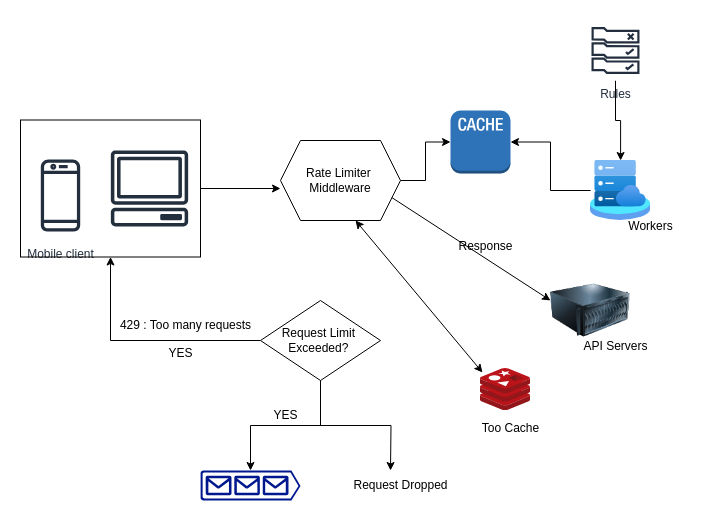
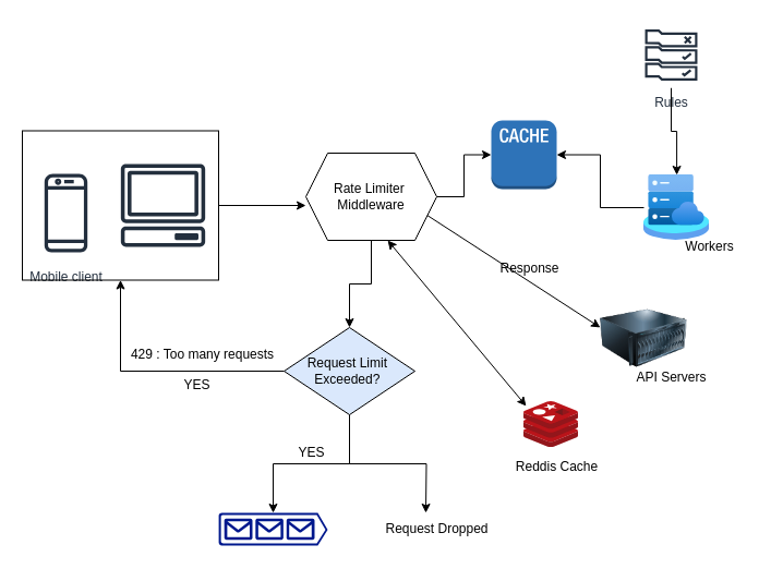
  <mxCell id="0" />
  <mxCell id="1" parent="0" />
  <mxCell id="2" value="" style="sketch=0;outlineConnect=0;fontColor=#232F3E;gradientColor=none;fillColor=#232F3D;strokeColor=none;dashed=0;verticalLabelPosition=bottom;verticalAlign=top;align=center;html=1;fontSize=12;fontStyle=0;aspect=fixed;pointerEvents=1;shape=mxgraph.aws4.client;" vertex="1" parent="1"><mxGeometry x="110" y="150" width="78" height="76" as="geometry" /></mxCell>
  <mxCell id="3" value="Mobile client" style="sketch=0;outlineConnect=0;fontColor=#232F3E;gradientColor=none;strokeColor=#232F3E;fillColor=#ffffff;dashed=0;verticalLabelPosition=bottom;verticalAlign=top;align=center;html=1;fontSize=12;fontStyle=0;aspect=fixed;shape=mxgraph.aws4.resourceIcon;resIcon=mxgraph.aws4.mobile_client;" vertex="1" parent="1"><mxGeometry x="30" y="150" width="60" height="90" as="geometry" /></mxCell>
  <mxCell id="4" value="" style="rounded=0;whiteSpace=wrap;html=1;fillColor=none;" vertex="1" parent="1"><mxGeometry x="20" y="119.5" width="180" height="137" as="geometry" /></mxCell>
  <mxCell id="5" style="edgeStyle=orthogonalEdgeStyle;rounded=0;orthogonalLoop=1;jettySize=auto;html=1;exitX=1;exitY=0.5;exitDx=0;exitDy=0;" edge="1" parent="1" source="7" target="9"><mxGeometry relative="1" as="geometry" /></mxCell>
+ <mxCell id="6" value="" style="edgeStyle=orthogonalEdgeStyle;rounded=0;orthogonalLoop=1;jettySize=auto;html=1;" edge="1" parent="1" source="7" target="21"><mxGeometry relative="1" as="geometry" /></mxCell>
  <mxCell id="7" value="Rate Limiter&amp;nbsp;&lt;div&gt;Middleware&lt;/div&gt;" style="shape=hexagon;perimeter=hexagonPerimeter2;whiteSpace=wrap;html=1;fixedSize=1;" vertex="1" parent="1"><mxGeometry x="280" y="140" width="120" height="80" as="geometry" /></mxCell>
  <mxCell id="8" style="edgeStyle=orthogonalEdgeStyle;rounded=0;orthogonalLoop=1;jettySize=auto;html=1;exitX=1;exitY=0.5;exitDx=0;exitDy=0;entryX=0;entryY=0.6;entryDx=0;entryDy=0;entryPerimeter=0;" edge="1" parent="1" source="4" target="7"><mxGeometry relative="1" as="geometry" /></mxCell>
  <mxCell id="9" value="" style="outlineConnect=0;dashed=0;verticalLabelPosition=bottom;verticalAlign=top;align=center;html=1;shape=mxgraph.aws3.cache_node;fillColor=#2E73B8;gradientColor=none;" vertex="1" parent="1"><mxGeometry x="450" y="110" width="60" height="63" as="geometry" /></mxCell>
  <mxCell id="10" value="" style="edgeStyle=orthogonalEdgeStyle;rounded=0;orthogonalLoop=1;jettySize=auto;html=1;" edge="1" parent="1" source="11" target="12"><mxGeometry relative="1" as="geometry" /></mxCell>
  <mxCell id="11" value="Rules" style="sketch=0;outlineConnect=0;fontColor=#232F3E;gradientColor=none;strokeColor=#232F3E;fillColor=#ffffff;dashed=0;verticalLabelPosition=bottom;verticalAlign=top;align=center;html=1;fontSize=12;fontStyle=0;aspect=fixed;shape=mxgraph.aws4.resourceIcon;resIcon=mxgraph.aws4.rule_2;" vertex="1" parent="1"><mxGeometry x="585" y="20" width="60" height="60" as="geometry" /></mxCell>
  <mxCell id="12" value="" style="image;aspect=fixed;html=1;points=[];align=center;fontSize=12;image=img/lib/azure2/other/SCVMM_Management_Servers.svg;" vertex="1" parent="1"><mxGeometry x="590" y="160" width="60.13" height="59.88" as="geometry" /></mxCell>
  <mxCell id="13" style="edgeStyle=orthogonalEdgeStyle;rounded=0;orthogonalLoop=1;jettySize=auto;html=1;entryX=1;entryY=0.5;entryDx=0;entryDy=0;entryPerimeter=0;" edge="1" parent="1" source="12" target="9"><mxGeometry relative="1" as="geometry" /></mxCell>
  <mxCell id="14" value="Workers&lt;div&gt;&lt;br&gt;&lt;/div&gt;" style="text;html=1;align=center;verticalAlign=middle;resizable=0;points=[];autosize=1;strokeColor=none;fillColor=none;" vertex="1" parent="1"><mxGeometry x="615" y="213" width="70" height="40" as="geometry" /></mxCell>
  <mxCell id="15" value="" style="image;sketch=0;aspect=fixed;html=1;points=[];align=center;fontSize=12;image=img/lib/mscae/Cache_Redis_Product.svg;" vertex="1" parent="1"><mxGeometry x="480" y="368" width="50" height="42" as="geometry" /></mxCell>
- <mxCell id="16" value="Too Cache&lt;div&gt;&lt;br&gt;&lt;/div&gt;" style="text;html=1;align=center;verticalAlign=middle;resizable=0;points=[];autosize=1;strokeColor=none;fillColor=none;" vertex="1" parent="1"><mxGeometry x="460" y="415" width="100" height="40" as="geometry" /></mxCell>
+ <mxCell id="16" value="Reddis Cache&lt;div&gt;&lt;br&gt;&lt;/div&gt;" style="text;html=1;align=center;verticalAlign=middle;resizable=0;points=[];autosize=1;strokeColor=none;fillColor=none;" vertex="1" parent="1"><mxGeometry x="460" y="415" width="100" height="40" as="geometry" /></mxCell>
  <mxCell id="17" value="" style="endArrow=classic;startArrow=classic;html=1;rounded=0;exitX=0.625;exitY=1;exitDx=0;exitDy=0;entryX=0.04;entryY=0.095;entryDx=0;entryDy=0;entryPerimeter=0;" edge="1" parent="1" source="7" target="15"><mxGeometry width="50" height="50" relative="1" as="geometry"><mxPoint x="390" y="460" as="sourcePoint" /><mxPoint x="440" y="410" as="targetPoint" /></mxGeometry></mxCell>
  <mxCell id="18" style="edgeStyle=orthogonalEdgeStyle;rounded=0;orthogonalLoop=1;jettySize=auto;html=1;entryX=0.5;entryY=1;entryDx=0;entryDy=0;" edge="1" parent="1" source="21" target="4"><mxGeometry relative="1" as="geometry" /></mxCell>
  <mxCell id="19" style="edgeStyle=orthogonalEdgeStyle;rounded=0;orthogonalLoop=1;jettySize=auto;html=1;exitX=0.5;exitY=1;exitDx=0;exitDy=0;" edge="1" parent="1" source="21" target="24"><mxGeometry relative="1" as="geometry" /></mxCell>
  <mxCell id="20" style="edgeStyle=orthogonalEdgeStyle;rounded=0;orthogonalLoop=1;jettySize=auto;html=1;exitX=0.5;exitY=1;exitDx=0;exitDy=0;" edge="1" parent="1" source="21"><mxGeometry relative="1" as="geometry"><mxPoint x="390" y="470" as="targetPoint" /></mxGeometry></mxCell>
- <mxCell id="21" value="Request Limit&amp;nbsp;&lt;div&gt;Exceeded?&amp;nbsp;&lt;/div&gt;" style="rhombus;whiteSpace=wrap;html=1;" vertex="1" parent="1"><mxGeometry x="260" y="300" width="120" height="80" as="geometry" /></mxCell>
+ <mxCell id="21" value="Request Limit&amp;nbsp;&lt;div&gt;Exceeded?&amp;nbsp;&lt;/div&gt;" style="rhombus;whiteSpace=wrap;html=1;fillColor=#dae8fc;" vertex="1" parent="1"><mxGeometry x="260" y="300" width="120" height="80" as="geometry" /></mxCell>
  <mxCell id="22" value="429 : Too many requests" style="text;html=1;align=center;verticalAlign=middle;resizable=0;points=[];autosize=1;strokeColor=none;fillColor=none;" vertex="1" parent="1"><mxGeometry x="110" y="310" width="150" height="30" as="geometry" /></mxCell>
  <mxCell id="23" value="YES" style="text;html=1;align=center;verticalAlign=middle;resizable=0;points=[];autosize=1;strokeColor=none;fillColor=none;" vertex="1" parent="1"><mxGeometry x="155" y="338" width="50" height="30" as="geometry" /></mxCell>
  <mxCell id="24" value="" style="sketch=0;aspect=fixed;pointerEvents=1;shadow=0;dashed=0;html=1;strokeColor=none;labelPosition=center;verticalLabelPosition=bottom;verticalAlign=top;align=center;fillColor=#00188D;shape=mxgraph.azure.queue_generic" vertex="1" parent="1"><mxGeometry x="200" y="470" width="100" height="30" as="geometry" /></mxCell>
  <mxCell id="25" value="YES" style="text;html=1;align=center;verticalAlign=middle;resizable=0;points=[];autosize=1;strokeColor=none;fillColor=none;" vertex="1" parent="1"><mxGeometry x="260" y="400" width="50" height="30" as="geometry" /></mxCell>
  <mxCell id="26" value="Request Dropped" style="text;html=1;align=center;verticalAlign=middle;resizable=0;points=[];autosize=1;strokeColor=none;fillColor=none;" vertex="1" parent="1"><mxGeometry x="340" y="470" width="120" height="30" as="geometry" /></mxCell>
  <mxCell id="27" value="" style="endArrow=classic;html=1;rounded=0;exitX=1;exitY=0.75;exitDx=0;exitDy=0;" edge="1" parent="1" source="7"><mxGeometry width="50" height="50" relative="1" as="geometry"><mxPoint x="580" y="388" as="sourcePoint" /><mxPoint x="550" y="300" as="targetPoint" /></mxGeometry></mxCell>
  <mxCell id="28" value="" style="image;html=1;image=img/lib/clip_art/computers/Server_128x128.png" vertex="1" parent="1"><mxGeometry x="550" y="270" width="80" height="80" as="geometry" /></mxCell>
  <mxCell id="29" value="API Servers&lt;div&gt;&lt;br&gt;&lt;/div&gt;" style="text;html=1;align=center;verticalAlign=middle;resizable=0;points=[];autosize=1;strokeColor=none;fillColor=none;" vertex="1" parent="1"><mxGeometry x="570" y="333" width="90" height="40" as="geometry" /></mxCell>
  <mxCell id="30" value="Response&lt;div&gt;&lt;br&gt;&lt;/div&gt;" style="text;html=1;align=center;verticalAlign=middle;resizable=0;points=[];autosize=1;strokeColor=none;fillColor=none;" vertex="1" parent="1"><mxGeometry x="445" y="233" width="80" height="40" as="geometry" /></mxCell>
